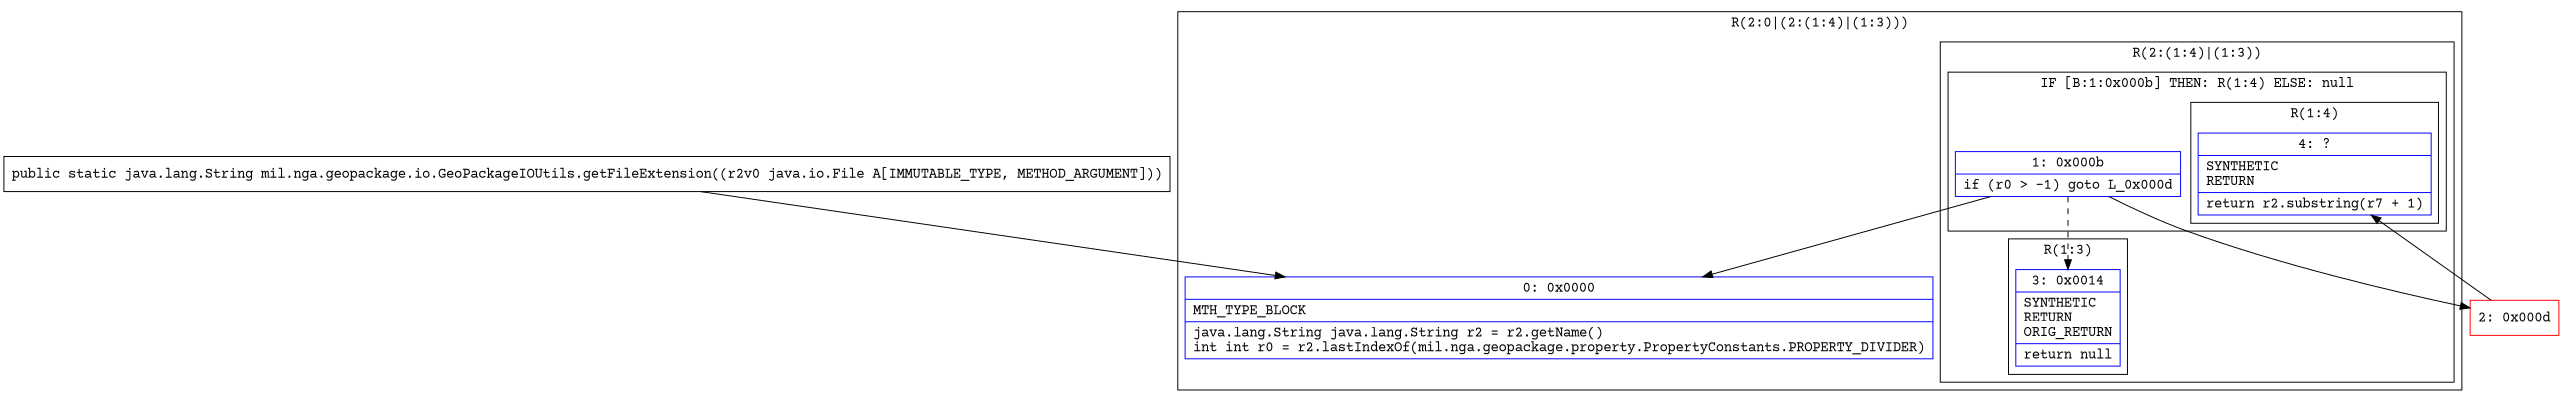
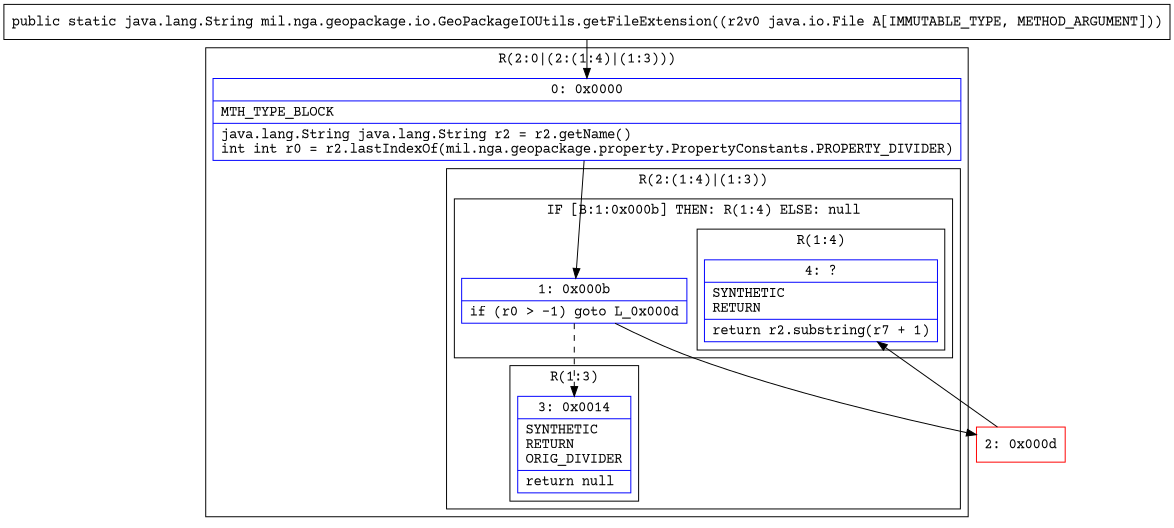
  digraph {
    fontname="Courier Prime"
    node [color=blue fontname="Courier Prime" shape=record]
    edge [fontname="Courier Prime"]
    n1 [label="{4\:\ ?|SYNTHETIC\lRETURN\l|return r2.substring(r7 + 1)\l}"]
    n2 [label="{1\:\ 0x000b|if (r0 \> \-1) goto L_0x000d\l}"]
-   n3 [label="{3\:\ 0x0014|SYNTHETIC\lRETURN\lORIG_RETURN\l|return null\l}"]
+   n3 [label="{3\:\ 0x0014|SYNTHETIC\lRETURN\lORIG_DIVIDER\l|return null\l}"]
    n4 [label="{0\:\ 0x0000|MTH_TYPE_BLOCK\l|java.lang.String java.lang.String r2 = r2.getName()\lint int r0 = r2.lastIndexOf(mil.nga.geopackage.property.PropertyConstants.PROPERTY_DIVIDER)\l}"]
    n5 [color=red label="{2\:\ 0x000d}"]
    n6 [label="{public static java.lang.String mil.nga.geopackage.io.GeoPackageIOUtils.getFileExtension((r2v0 java.io.File A[IMMUTABLE_TYPE, METHOD_ARGUMENT])) }" color=""]
    subgraph cluster_1 {
      label="R(2:0|(2:(1:4)|(1:3)))"
      n4
      subgraph cluster_2 {
        label="R(2:(1:4)|(1:3))"
        subgraph cluster_3 {
          label="IF [B:1:0x000b] THEN: R(1:4) ELSE: null"
          n2
          subgraph cluster_4 {
            label="R(1:4)"
            n1
          }
        }
        subgraph cluster_5 {
          label="R(1:3)"
          n3
        }
      }
    }
    n2 -> n3 [style=dashed]
    n2 -> n5
-   n2 -> n4
+   n4 -> n2
    n5 -> n1
    n6 -> n4
  }
